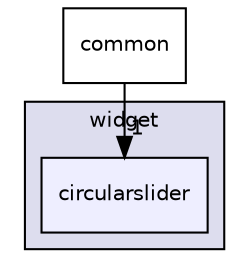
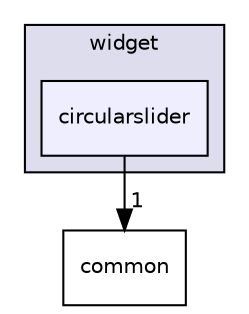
  digraph {
    compound=true
    node [fontname=Helvetica fontsize=10 shape=box]
    n1 [fillcolor="#eeeeff" label=circularslider pencolor=black style=filled]
    n2 [label=common]
    subgraph cluster_1 {
      bgcolor="#ddddee"
      fontname=Helvetica
      fontsize=10
      label=widget
      pencolor=black
      n1
    }
-   n2 -> n1 [headlabel=1 labeldistance=1.5 labelfontname=Helvetica labelfontsize=10]
+   n1 -> n2 [headlabel=1 labeldistance=1.5 labelfontname=Helvetica labelfontsize=10]
  }
